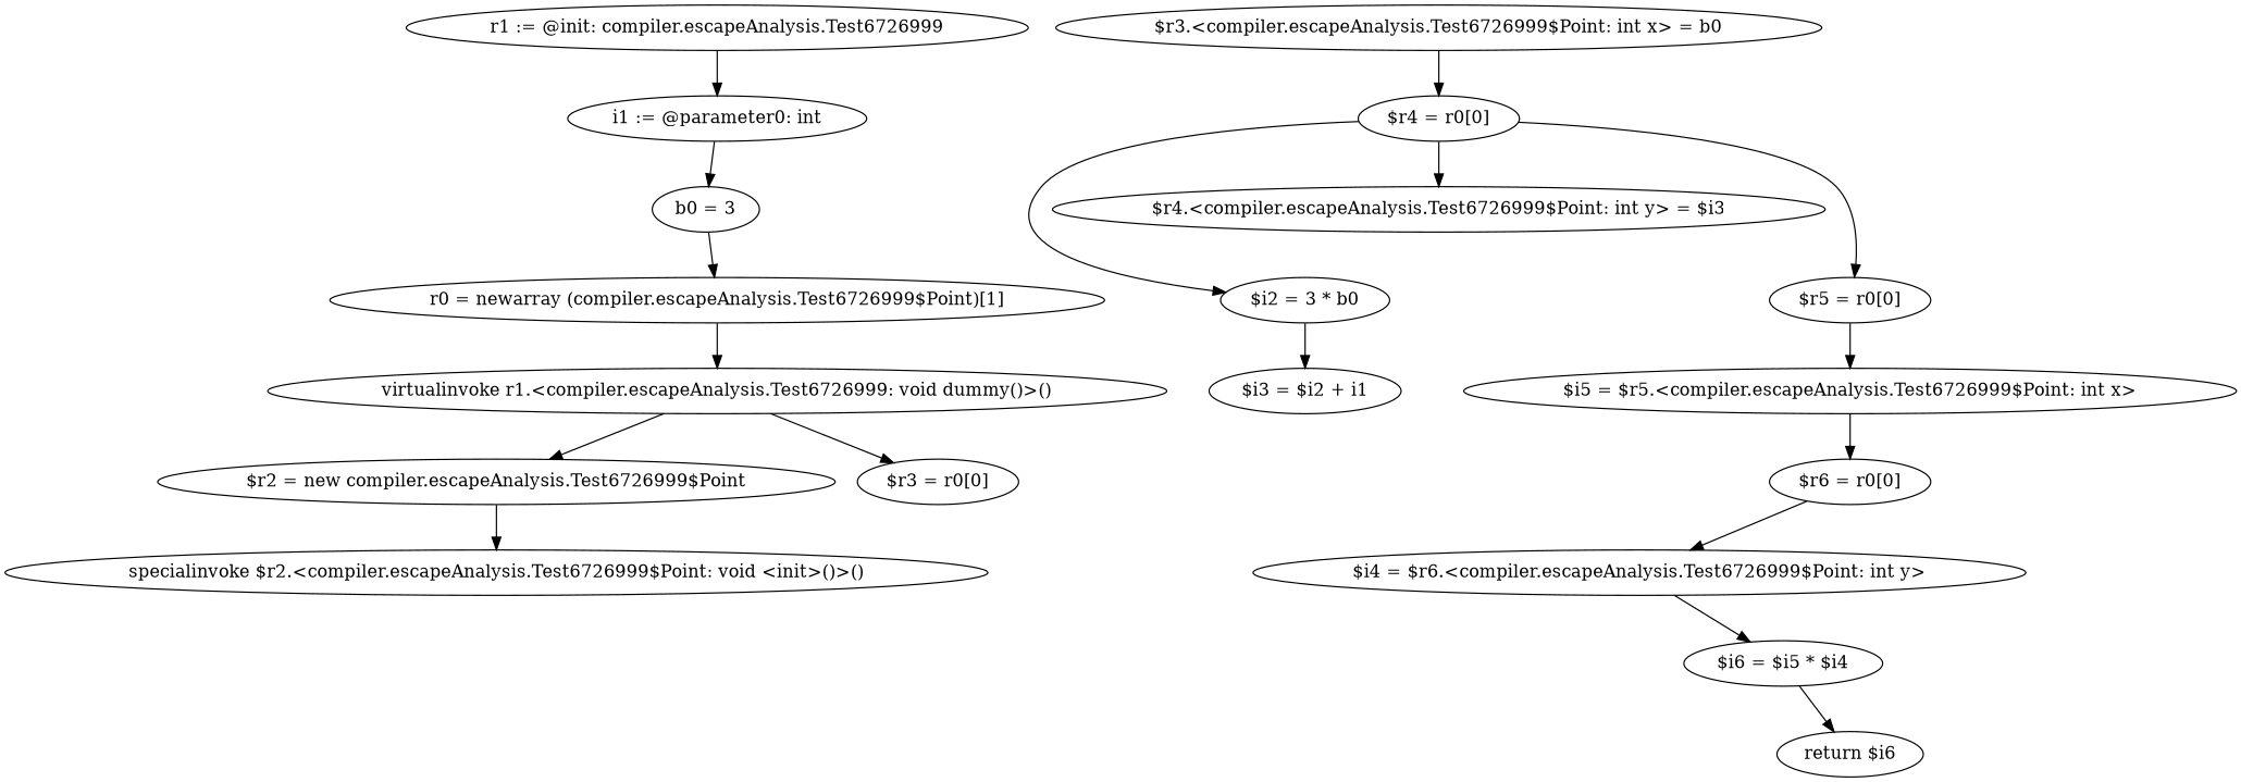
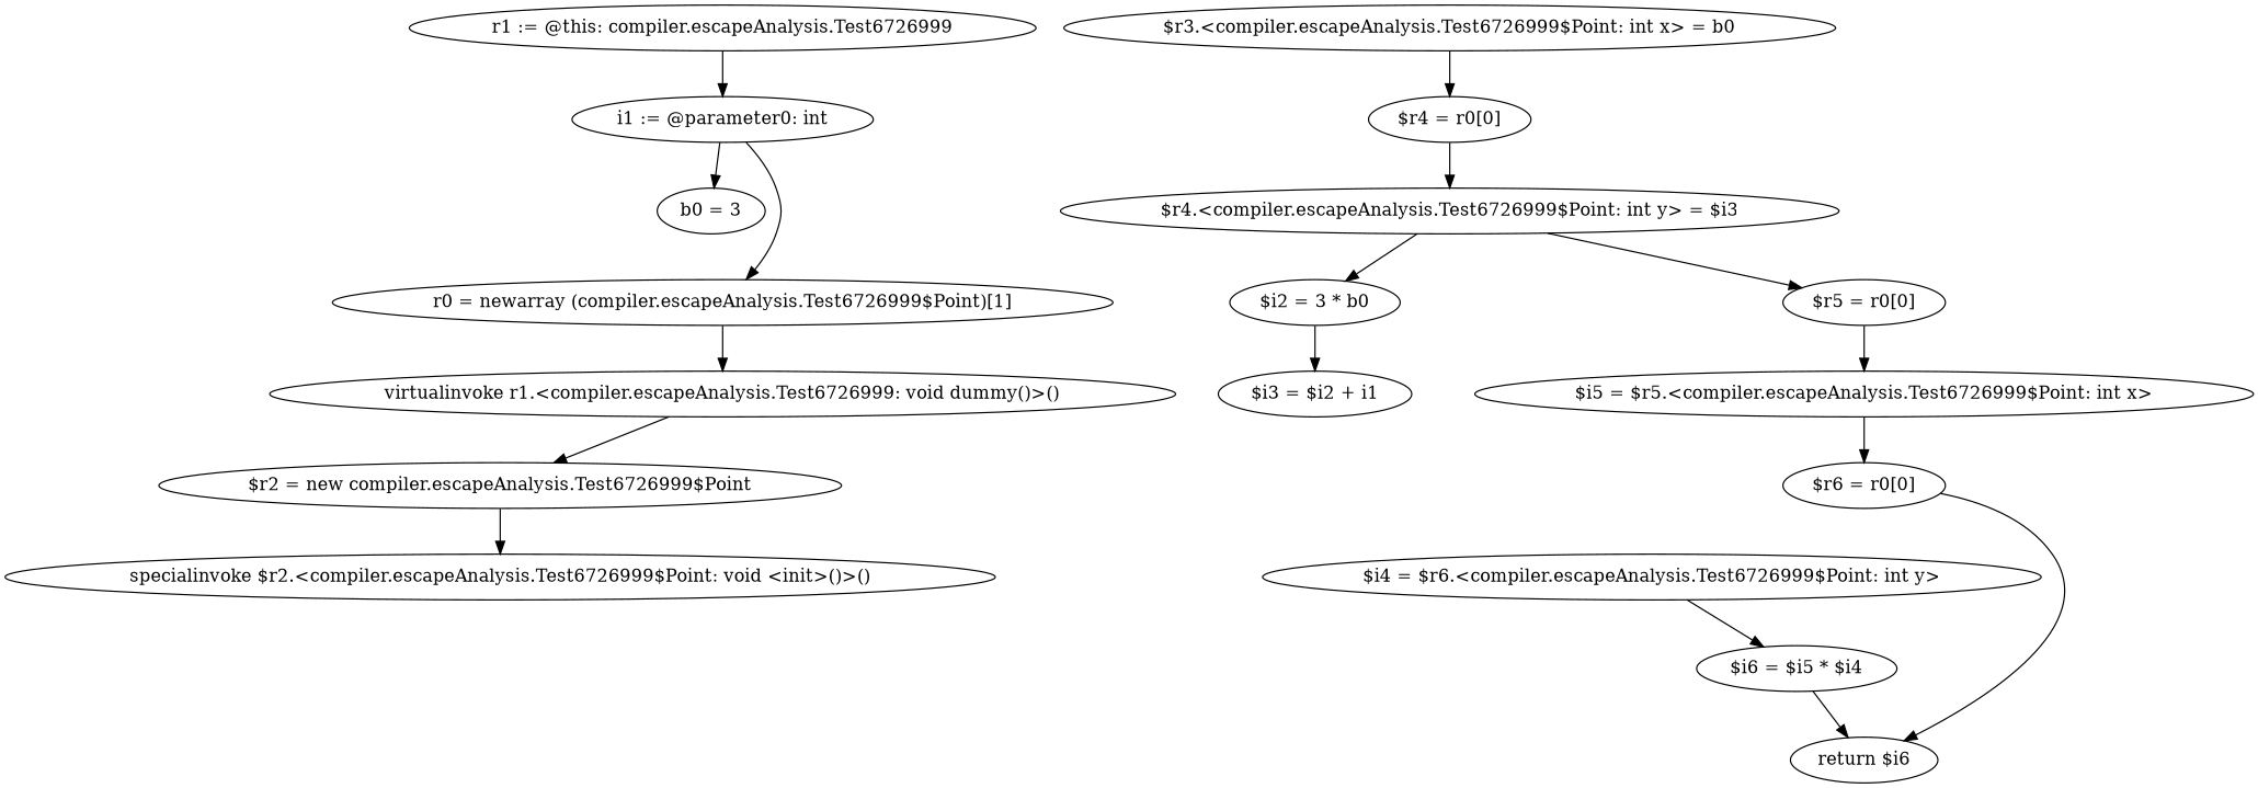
  digraph {
-   "r1 := @this: compiler.escapeAnalysis.Test6726999" [label="r1 := @init: compiler.escapeAnalysis.Test6726999"]
+   "r1 := @this: compiler.escapeAnalysis.Test6726999"
    "i1 := @parameter0: int"
    "b0 = 3"
    "r0 = newarray (compiler.escapeAnalysis.Test6726999$Point)[1]"
    "virtualinvoke r1.<compiler.escapeAnalysis.Test6726999: void dummy()>()"
    "$r2 = new compiler.escapeAnalysis.Test6726999$Point"
-   "$r3 = r0[0]"
    "specialinvoke $r2.<compiler.escapeAnalysis.Test6726999$Point: void <init>()>()"
    "$r3.<compiler.escapeAnalysis.Test6726999$Point: int x> = b0"
    "$r4 = r0[0]"
    "$i2 = 3 * b0"
    "$r4.<compiler.escapeAnalysis.Test6726999$Point: int y> = $i3"
    "$i3 = $i2 + i1"
    "$r5 = r0[0]"
    "$i5 = $r5.<compiler.escapeAnalysis.Test6726999$Point: int x>"
    "$r6 = r0[0]"
    "$i4 = $r6.<compiler.escapeAnalysis.Test6726999$Point: int y>"
    "$i6 = $i5 * $i4"
    "return $i6"
    "r1 := @this: compiler.escapeAnalysis.Test6726999" -> "i1 := @parameter0: int"
    "i1 := @parameter0: int" -> "b0 = 3"
-   "b0 = 3" -> "r0 = newarray (compiler.escapeAnalysis.Test6726999$Point)[1]"
+   "i1 := @parameter0: int" -> "r0 = newarray (compiler.escapeAnalysis.Test6726999$Point)[1]"
    "r0 = newarray (compiler.escapeAnalysis.Test6726999$Point)[1]" -> "virtualinvoke r1.<compiler.escapeAnalysis.Test6726999: void dummy()>()"
    "virtualinvoke r1.<compiler.escapeAnalysis.Test6726999: void dummy()>()" -> "$r2 = new compiler.escapeAnalysis.Test6726999$Point"
-   "virtualinvoke r1.<compiler.escapeAnalysis.Test6726999: void dummy()>()" -> "$r3 = r0[0]"
    "$r2 = new compiler.escapeAnalysis.Test6726999$Point" -> "specialinvoke $r2.<compiler.escapeAnalysis.Test6726999$Point: void <init>()>()"
    "$r3.<compiler.escapeAnalysis.Test6726999$Point: int x> = b0" -> "$r4 = r0[0]"
-   "$r4 = r0[0]" -> "$i2 = 3 * b0"
+   "$r4.<compiler.escapeAnalysis.Test6726999$Point: int y> = $i3" -> "$i2 = 3 * b0"
    "$r4 = r0[0]" -> "$r4.<compiler.escapeAnalysis.Test6726999$Point: int y> = $i3"
    "$i2 = 3 * b0" -> "$i3 = $i2 + i1"
-   "$r4 = r0[0]" -> "$r5 = r0[0]"
+   "$r4.<compiler.escapeAnalysis.Test6726999$Point: int y> = $i3" -> "$r5 = r0[0]"
    "$r5 = r0[0]" -> "$i5 = $r5.<compiler.escapeAnalysis.Test6726999$Point: int x>"
    "$i5 = $r5.<compiler.escapeAnalysis.Test6726999$Point: int x>" -> "$r6 = r0[0]"
-   "$r6 = r0[0]" -> "$i4 = $r6.<compiler.escapeAnalysis.Test6726999$Point: int y>"
+   "$r6 = r0[0]" -> "return $i6"
    "$i4 = $r6.<compiler.escapeAnalysis.Test6726999$Point: int y>" -> "$i6 = $i5 * $i4"
    "$i6 = $i5 * $i4" -> "return $i6"
  }
